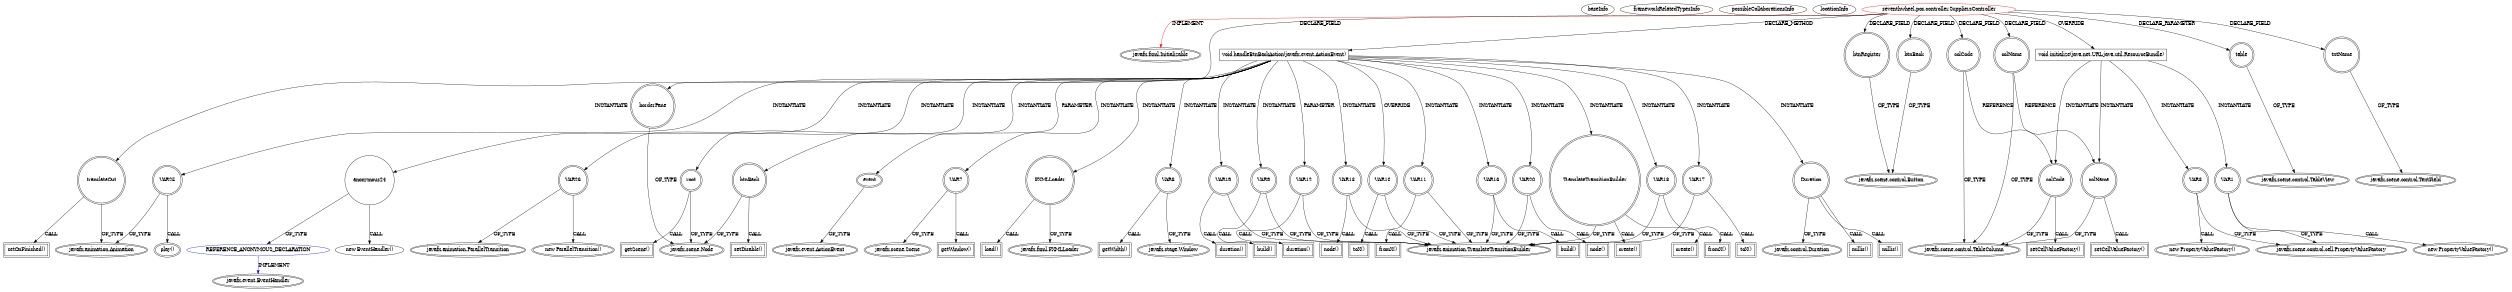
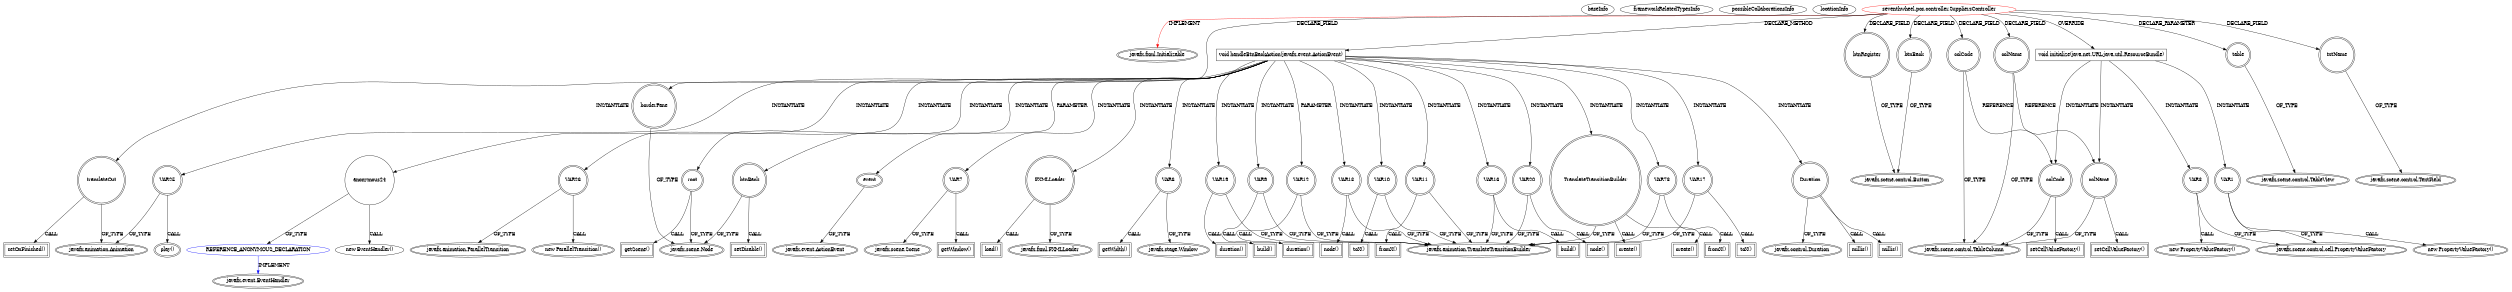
  digraph {
    node [isFrameworkType=true vertexType=VARIABLE_EXPRESION peripheries=2 shape=circle]
    baseInfo [category=extension_graph graphId=23 isAnonymous=false possibleRelation=true isFrameworkType="" vertexType="" peripheries="" shape=""]
    frameworkRelatedTypesInfo [0="javafx.fxml.Initializable" isFrameworkType="" vertexType="" peripheries="" shape=""]
    possibleCollaborationsInfo [0="23~CLIENT_METHOD_DECLARATION-INSTANTIATION-~javafx.fxml.Initializable ~javafx.event.EventHandler ~false~true" isFrameworkType="" vertexType="" peripheries="" shape=""]
    locationInfo [contextSignature=SuppliersController filePath="/7thwheel-medaka-chan/medaka-chan-master/src/seventhwheel/pos/controller/SuppliersController.java" graphId=23 projectName="7thwheel-medaka-chan" isFrameworkType="" vertexType="" peripheries="" shape=""]
    n5 [color=red isFrameworkType=false label="seventhwheel.pos.controller.SuppliersController" vertexType=ROOT_CLIENT_CLASS_DECLARATION peripheries="" shape=""]
    n6 [label="javafx.fxml.Initializable" vertexType=FRAMEWORK_INTERFACE_TYPE shape=""]
    n7 [label=borderPane vertexType=FIELD_DECLARATION]
    n8 [label=btnBack vertexType=FIELD_DECLARATION]
    n9 [label=btnRegister vertexType=FIELD_DECLARATION]
    n10 [label=colCode vertexType=FIELD_DECLARATION]
    n11 [label=colName vertexType=FIELD_DECLARATION]
    n12 [label=table vertexType=FIELD_DECLARATION]
    n13 [label=txtName vertexType=FIELD_DECLARATION]
    n14 [isFrameworkType=false label="void initialize(java.net.URL,java.util.ResourceBundle)" shape=box vertexType=OVERRIDING_METHOD_DECLARATION peripheries=""]
    n15 [isFrameworkType=false label="void handleBtnBackAction(javafx.event.ActionEvent)" shape=box vertexType=CLIENT_METHOD_DECLARATION peripheries=""]
    n16 [label="javafx.scene.Node" vertexType=FRAMEWORK_CLASS_TYPE shape=""]
    n17 [label="javafx.scene.control.Button" vertexType=FRAMEWORK_CLASS_TYPE shape=""]
    n18 [label="javafx.scene.control.TableColumn" vertexType=FRAMEWORK_CLASS_TYPE shape=""]
    n19 [label=colCode]
    n20 [label=colName]
    n21 [label="javafx.scene.control.TableView" vertexType=FRAMEWORK_CLASS_TYPE shape=""]
    n22 [label="javafx.scene.control.TextField" vertexType=FRAMEWORK_CLASS_TYPE shape=""]
    n23 [label=VAR1]
    n24 [label=VAR3]
    n25 [label=event vertexType=PARAMETER_DECLARATION shape=""]
    n26 [label=btnBack]
    n27 [label=FXMLLoader]
    n28 [label=VAR6]
    n29 [label=VAR7]
    n30 [label=root]
    n31 [label=VAR9]
    n32 [label=VAR10]
    n33 [label=VAR11]
    n34 [label=VAR12]
    n35 [label=VAR13]
    n36 [label=TranslateTransitionBuilder]
    n37 [label=Duration]
    n38 [label=VAR16]
    n39 [label=VAR17]
-   n40 [label=VAR18]
+   n40 [label=VAR78]
    n41 [label=VAR19]
    n42 [label=VAR20]
    n43 [label=translateOut]
    n44 [isFrameworkType=false label=anonymous24 peripheries=""]
    n45 [label=VAR25]
    n46 [label=VAR26]
    n47 [label="setCellValueFactory()" shape=box vertexType=INSIDE_CALL]
    n48 [label="setCellValueFactory()" shape=box vertexType=INSIDE_CALL]
    n49 [label="javafx.scene.control.cell.PropertyValueFactory" vertexType=FRAMEWORK_CLASS_TYPE shape=""]
    n50 [label="new PropertyValueFactory()" vertexType=CONSTRUCTOR_CALL shape=""]
    n51 [label="new PropertyValueFactory()" vertexType=CONSTRUCTOR_CALL shape=""]
    n52 [label="javafx.event.ActionEvent" vertexType=FRAMEWORK_CLASS_TYPE shape=""]
    n53 [label="setDisable()" shape=box vertexType=INSIDE_CALL]
    n54 [label="javafx.fxml.FXMLLoader" vertexType=FRAMEWORK_CLASS_TYPE shape=""]
    n55 [label="load()" shape=box vertexType=INSIDE_CALL]
    n56 [label="javafx.stage.Window" vertexType=FRAMEWORK_CLASS_TYPE shape=""]
    n57 [label="getWidth()" shape=box vertexType=INSIDE_CALL]
    n58 [label="javafx.scene.Scene" vertexType=FRAMEWORK_CLASS_TYPE shape=""]
    n59 [label="getWindow()" shape=box vertexType=INSIDE_CALL]
    n60 [label="getScene()" shape=box vertexType=INSIDE_CALL]
    n61 [label="javafx.animation.TranslateTransitionBuilder" vertexType=FRAMEWORK_CLASS_TYPE shape=""]
    n62 [label="build()" shape=box vertexType=INSIDE_CALL]
    n63 [label="toX()" shape=box vertexType=INSIDE_CALL]
    n64 [label="fromX()" shape=box vertexType=INSIDE_CALL]
    n65 [label="duration()" shape=box vertexType=INSIDE_CALL]
    n66 [label="node()" shape=box vertexType=INSIDE_CALL]
    n67 [label="create()" shape=box vertexType=INSIDE_CALL]
    n68 [label="create()" shape=box vertexType=INSIDE_CALL]
    n69 [label="javafx.control.Duration" vertexType=FRAMEWORK_CLASS_TYPE shape=""]
    n70 [label="millis()" shape=box vertexType=INSIDE_CALL]
    n71 [label="millis()" shape=box vertexType=INSIDE_CALL]
    n72 [label="build()" shape=box vertexType=INSIDE_CALL]
    n73 [label="toX()" shape=box vertexType=INSIDE_CALL]
    n74 [label="fromX()" shape=box vertexType=INSIDE_CALL]
    n75 [label="duration()" shape=box vertexType=INSIDE_CALL]
    n76 [label="node()" shape=box vertexType=INSIDE_CALL]
    n77 [label="javafx.animation.Animation" vertexType=FRAMEWORK_CLASS_TYPE shape=""]
    n78 [label="setOnFinished()" shape=box vertexType=INSIDE_CALL]
    n79 [color=blue isFrameworkType=false label=REFERENCE_ANONYMOUS_DECLARATION vertexType=REFERENCE_ANONYMOUS_DECLARATION peripheries="" shape=""]
    n80 [isFrameworkType=false label="new EventHandler()" vertexType=CONSTRUCTOR_CALL peripheries="" shape=""]
    n81 [label="play()" shape=ellipse vertexType=INSIDE_CALL]
    n82 [label="javafx.animation.ParallelTransition" vertexType=FRAMEWORK_CLASS_TYPE shape=""]
    n83 [label="new ParallelTransition()" vertexType=CONSTRUCTOR_CALL shape=""]
    n84 [label="javafx.event.EventHandler" vertexType=FRAMEWORK_INTERFACE_TYPE shape=""]
    n5 -> n6 [color=red label=IMPLEMENT]
    n5 -> n7 [label=DECLARE_FIELD]
    n5 -> n8 [label=DECLARE_FIELD]
    n5 -> n9 [label=DECLARE_FIELD]
    n5 -> n10 [label=DECLARE_FIELD]
    n5 -> n11 [label=DECLARE_FIELD]
    n5 -> n12 [label=DECLARE_PARAMETER]
    n5 -> n13 [label=DECLARE_FIELD]
    n5 -> n14 [label=OVERRIDE]
    n5 -> n15 [label=DECLARE_METHOD]
    n7 -> n16 [label=OF_TYPE]
    n8 -> n17 [label=OF_TYPE]
    n9 -> n17 [label=OF_TYPE]
    n10 -> n18 [label=OF_TYPE]
    n10 -> n19 [label=REFERENCE]
    n11 -> n18 [label=OF_TYPE]
    n11 -> n20 [label=REFERENCE]
    n12 -> n21 [label=OF_TYPE]
    n13 -> n22 [label=OF_TYPE]
    n14 -> n19 [label=INSTANTIATE]
    n14 -> n20 [label=INSTANTIATE]
    n14 -> n23 [label=INSTANTIATE]
    n14 -> n24 [label=INSTANTIATE]
    n15 -> n25 [label=PARAMETER]
    n15 -> n26 [label=INSTANTIATE]
    n15 -> n27 [label=INSTANTIATE]
    n15 -> n28 [label=INSTANTIATE]
    n15 -> n29 [label=INSTANTIATE]
    n15 -> n30 [label=INSTANTIATE]
    n15 -> n31 [label=INSTANTIATE]
-   n15 -> n32 [label=OVERRIDE]
+   n15 -> n32 [label=INSTANTIATE]
    n15 -> n33 [label=INSTANTIATE]
    n15 -> n34 [label=PARAMETER]
    n15 -> n35 [label=INSTANTIATE]
    n15 -> n36 [label=INSTANTIATE]
    n15 -> n37 [label=INSTANTIATE]
    n15 -> n38 [label=INSTANTIATE]
    n15 -> n39 [label=INSTANTIATE]
    n15 -> n40 [label=INSTANTIATE]
    n15 -> n41 [label=INSTANTIATE]
    n15 -> n42 [label=INSTANTIATE]
    n15 -> n43 [label=INSTANTIATE]
    n15 -> n44 [label=INSTANTIATE]
    n15 -> n45 [label=INSTANTIATE]
    n15 -> n46 [label=INSTANTIATE]
    n19 -> n18 [label=OF_TYPE]
    n19 -> n47 [label=CALL]
    n20 -> n18 [label=OF_TYPE]
    n20 -> n48 [label=CALL]
    n23 -> n49 [label=OF_TYPE]
    n23 -> n50 [label=CALL]
    n24 -> n49 [label=OF_TYPE]
    n24 -> n51 [label=CALL]
    n25 -> n52 [label=OF_TYPE]
    n26 -> n16 [label=OF_TYPE]
    n26 -> n53 [label=CALL]
    n27 -> n54 [label=OF_TYPE]
    n27 -> n55 [label=CALL]
    n28 -> n56 [label=OF_TYPE]
    n28 -> n57 [label=CALL]
    n29 -> n58 [label=OF_TYPE]
    n29 -> n59 [label=CALL]
    n30 -> n16 [label=OF_TYPE]
    n30 -> n60 [label=CALL]
    n31 -> n61 [label=OF_TYPE]
    n31 -> n62 [label=CALL]
    n32 -> n61 [label=OF_TYPE]
    n32 -> n63 [label=CALL]
    n33 -> n61 [label=OF_TYPE]
    n33 -> n64 [label=CALL]
    n34 -> n61 [label=OF_TYPE]
    n34 -> n65 [label=CALL]
    n35 -> n61 [label=OF_TYPE]
    n35 -> n66 [label=CALL]
    n36 -> n61 [label=OF_TYPE]
    n36 -> n67 [label=CALL]
    n36 -> n68 [label=CALL]
    n37 -> n69 [label=OF_TYPE]
    n37 -> n70 [label=CALL]
    n37 -> n71 [label=CALL]
    n38 -> n61 [label=OF_TYPE]
    n38 -> n72 [label=CALL]
    n39 -> n61 [label=OF_TYPE]
    n39 -> n73 [label=CALL]
    n40 -> n61 [label=OF_TYPE]
    n40 -> n74 [label=CALL]
    n41 -> n61 [label=OF_TYPE]
    n41 -> n75 [label=CALL]
    n42 -> n61 [label=OF_TYPE]
    n42 -> n76 [label=CALL]
    n43 -> n77 [label=OF_TYPE]
    n43 -> n78 [label=CALL]
    n44 -> n79 [label=OF_TYPE]
    n44 -> n80 [label=CALL]
    n45 -> n77 [label=OF_TYPE]
    n45 -> n81 [label=CALL]
    n46 -> n82 [label=OF_TYPE]
    n46 -> n83 [label=CALL]
    n79 -> n84 [color=blue label=IMPLEMENT]
  }
